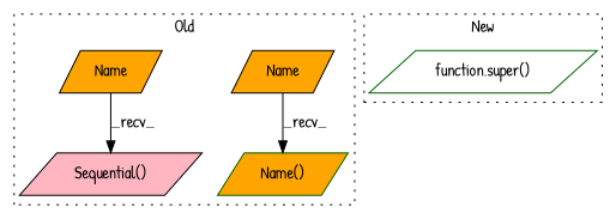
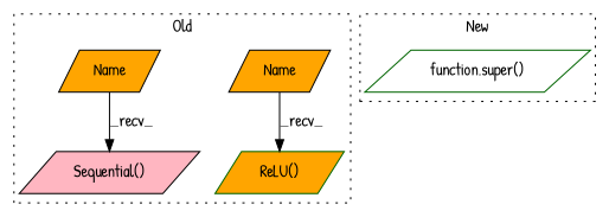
  digraph {
    fontname="Patrick Hand"
    node [a=75 l=2 s=2670 shape=parallelogram style=filled fillcolor=orange color=black fontname="Patrick Hand"]
    edge [fontname="Patrick Hand"]
-   n1 [l=9 label="Name()" color=darkgreen]
+   n1 [l=9 label="ReLU()" color=darkgreen]
    n2 [l="14,31" label="Sequential()" s="2255,2270" fillcolor=lightpink]
    n3 [a=87 label=Name]
    n4 [a=87 label=Name s=2255]
    n5 [l="6,1" label="function.super()" s="3151,3169" fillcolor=white color=darkgreen]
    subgraph cluster_1 {
      label=Old
      style=dotted
      n1
      n2
      n3
      n4
    }
    subgraph cluster_2 {
      label=New
      style=dotted
      n5
    }
    n3 -> n1 [label=_recv_]
    n4 -> n2 [label=_recv_]
  }
